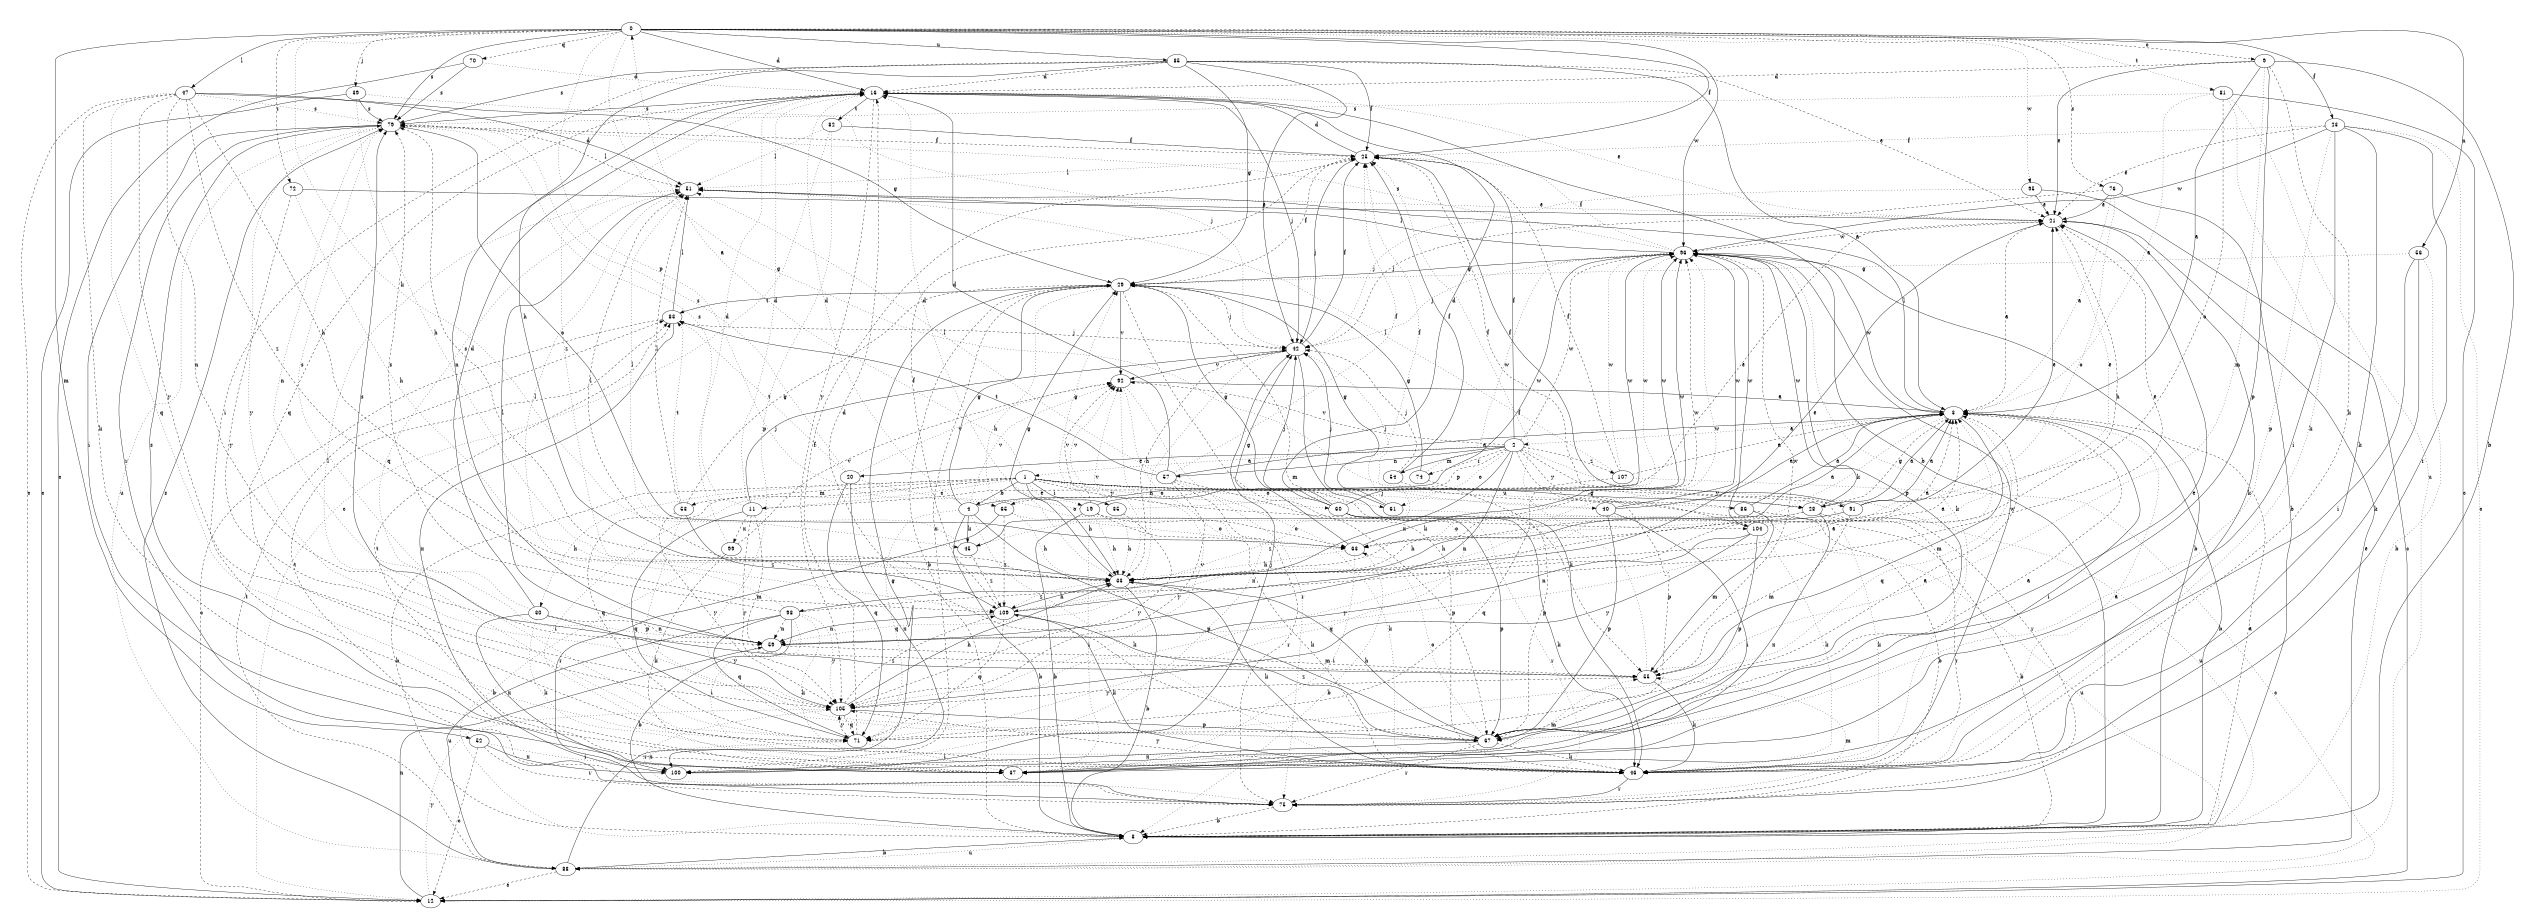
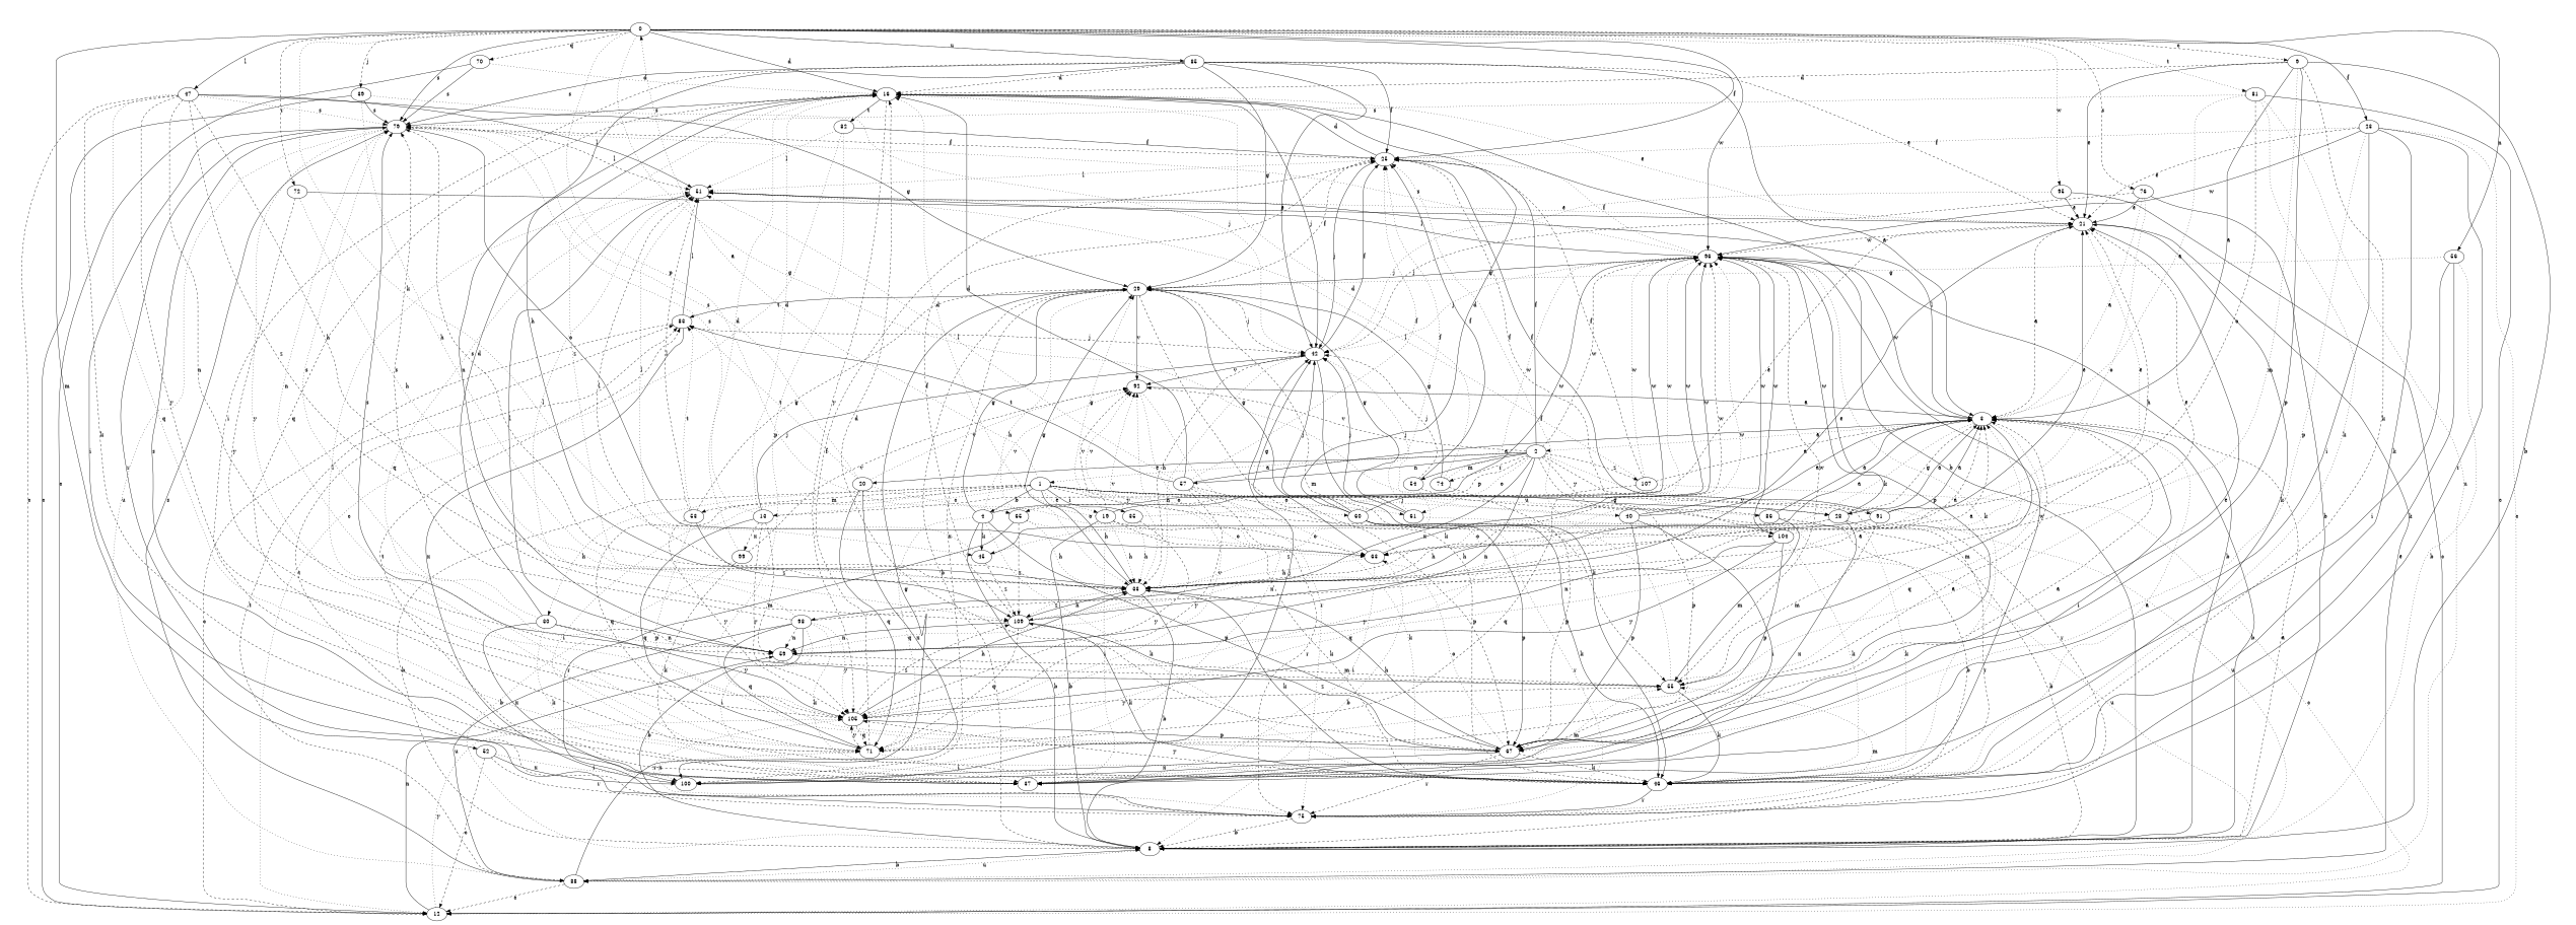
  strict digraph {
    edge [style=solid]
    0
    9
    16
    23
    25
    28
    39
    45
    47
    52
    56
    65
    70
    72
    76
    79
    81
    85
    95
    96
    8
    67
    3
    55
    46
    21
    71
    59
    42
    105
    82
    109
    37
    75
    12
    51
    33
    63
    100
    29
    88
    1
    4
-   11
+   11 [label=13]
    19
    30
    35
    40
    53
    60
    61
    86
    91
    104
    92
    99
    83
    2
    20
    54
    57
    74
    98
    107
    0 -> 9 [label=c style=dashed]
    0 -> 16 [label=d]
    0 -> 23 [label=f]
    0 -> 25 [label=f]
    0 -> 28 [label=g style=dotted]
    0 -> 39 [label=j style=dashed]
    0 -> 45 [label=k style=dotted]
    0 -> 47 [label=l]
    0 -> 52 [label=m]
    0 -> 56 [label=n]
    0 -> 65 [label=p style=dotted]
    0 -> 70 [label=q style=dashed]
    0 -> 72 [label=r style=dashed]
    0 -> 76 [label=s style=dashed]
    0 -> 79 [label=s]
    0 -> 81 [label=t style=dotted]
    0 -> 85 [label=u]
    0 -> 95 [label=w style=dotted]
    0 -> 96 [label=w]
    9 -> 16 [label=d style=dashed]
    9 -> 8 [label=b]
    9 -> 67 [label=p]
    9 -> 3 [label=a]
    9 -> 55 [label=m style=dotted]
    9 -> 46 [label=k style=dashed]
    9 -> 21 [label=e]
    16 -> 79 [label=s]
    16 -> 8 [label=b]
    16 -> 21 [label=e style=dotted]
    16 -> 71 [label=q style=dashed]
    16 -> 59 [label=n]
    16 -> 42 [label=j]
    16 -> 105 [label=y style=dashed]
    16 -> 82 [label=t]
    16 -> 109 [label=z style=dotted]
    23 -> 25 [label=f style=dotted]
    23 -> 96 [label=w]
    23 -> 67 [label=p style=dotted]
    23 -> 46 [label=k]
    23 -> 21 [label=e style=dashed]
    23 -> 37 [label=i]
    23 -> 75 [label=r]
    23 -> 12 [label=c style=dotted]
    25 -> 16 [label=d]
    25 -> 42 [label=j]
    25 -> 51 [label=l style=dotted]
    28 -> 96 [label=w]
    28 -> 3 [label=a]
    28 -> 46 [label=k style=dotted]
    28 -> 75 [label=r style=dashed]
    28 -> 33 [label=h style=dashed]
    28 -> 63 [label=o style=dotted]
    28 -> 100 [label=x]
    39 -> 79 [label=s]
    39 -> 42 [label=j style=dotted]
    39 -> 12 [label=c]
    39 -> 33 [label=h style=dotted]
    45 -> 3 [label=a]
    45 -> 109 [label=z style=dashed]
    45 -> 51 [label=l style=dotted]
    47 -> 79 [label=s style=dotted]
    47 -> 46 [label=k style=dashed]
    47 -> 71 [label=q style=dotted]
    47 -> 59 [label=n style=dashed]
    47 -> 105 [label=y style=dashed]
    47 -> 109 [label=z style=dashed]
    47 -> 12 [label=c style=dashed]
-   47 -> 51 [label=d]
+   47 -> 51 [label=l]
    47 -> 33 [label=h style=dashed]
    47 -> 29 [label=g]
    52 -> 37 [label=i style=dotted]
    52 -> 75 [label=r style=dashed]
    52 -> 12 [label=c style=dashed]
    52 -> 100 [label=x]
    56 -> 8 [label=b style=dotted]
    56 -> 46 [label=k]
    56 -> 37 [label=i]
    56 -> 29 [label=g style=dotted]
    65 -> 109 [label=z style=dashed]
    65 -> 75 [label=r]
    65 -> 33 [label=h style=dotted]
    65 -> 63 [label=o style=dotted]
    70 -> 16 [label=d style=dotted]
    70 -> 79 [label=s]
    70 -> 12 [label=c]
    72 -> 21 [label=e]
    72 -> 105 [label=y style=dashed]
    72 -> 33 [label=h style=dotted]
    76 -> 8 [label=b]
    76 -> 3 [label=a style=dotted]
    76 -> 21 [label=e]
    76 -> 42 [label=j style=dashed]
    76 -> 63 [label=o style=dotted]
    79 -> 25 [label=f style=dashed]
    79 -> 59 [label=n style=dotted]
    79 -> 105 [label=y style=dotted]
    79 -> 37 [label=i]
    79 -> 75 [label=r]
    79 -> 51 [label=l style=dashed]
    79 -> 63 [label=o]
    79 -> 88 [label=u style=dotted]
    81 -> 79 [label=s style=dotted]
    81 -> 3 [label=a style=dotted]
    81 -> 46 [label=k style=dotted]
    81 -> 12 [label=c]
    81 -> 63 [label=o style=dashed]
    81 -> 88 [label=u style=dotted]
    85 -> 16 [label=d style=dashed]
    85 -> 25 [label=f]
    85 -> 79 [label=s]
    85 -> 3 [label=a]
    85 -> 21 [label=e style=dashed]
    85 -> 42 [label=j]
    85 -> 37 [label=i style=dashed]
    85 -> 33 [label=h]
    85 -> 29 [label=g]
    95 -> 21 [label=e]
    95 -> 42 [label=j style=dotted]
    95 -> 12 [label=c]
    96 -> 25 [label=f style=dotted]
    96 -> 79 [label=s style=dotted]
    96 -> 8 [label=b]
    96 -> 67 [label=p]
    96 -> 46 [label=k style=dotted]
    96 -> 42 [label=j style=dotted]
    96 -> 51 [label=l]
    96 -> 29 [label=g]
    8 -> 3 [label=a style=dashed]
    8 -> 88 [label=u style=dotted]
    67 -> 16 [label=d style=dashed]
    67 -> 3 [label=a style=dashed]
    67 -> 46 [label=k style=dashed]
    67 -> 109 [label=z]
    67 -> 75 [label=r style=dashed]
    67 -> 33 [label=h]
    67 -> 63 [label=o style=dotted]
    67 -> 100 [label=x]
    3 -> 28 [label=g style=dashed]
    3 -> 45 [label=k style=dotted]
    3 -> 96 [label=w]
    3 -> 8 [label=b]
    3 -> 55 [label=m]
    3 -> 71 [label=q style=dotted]
    3 -> 37 [label=i]
    3 -> 51 [label=l]
    3 -> 2 [label=a style=dotted]
    55 -> 25 [label=f style=dotted]
    55 -> 79 [label=s]
    55 -> 96 [label=w style=dashed]
    55 -> 46 [label=k]
    55 -> 105 [label=y style=dashed]
    46 -> 96 [label=w]
    46 -> 3 [label=a style=dotted]
    46 -> 105 [label=y style=dashed]
    46 -> 75 [label=r]
    21 -> 96 [label=w style=dashed]
    21 -> 3 [label=a style=dashed]
    21 -> 46 [label=k]
    21 -> 33 [label=h style=dashed]
    71 -> 25 [label=f style=dashed]
    71 -> 3 [label=a style=dashed]
    71 -> 105 [label=y style=dashed]
    71 -> 37 [label=i style=dotted]
    71 -> 51 [label=l style=dotted]
    71 -> 100 [label=x style=dotted]
    71 -> 92 [label=v style=dotted]
    59 -> 3 [label=a style=dotted]
    59 -> 55 [label=m style=dashed]
    59 -> 51 [label=l]
    42 -> 25 [label=f]
    42 -> 46 [label=k]
    42 -> 59 [label=n style=dotted]
    42 -> 33 [label=h style=dashed]
    42 -> 92 [label=v]
    105 -> 67 [label=p]
    105 -> 71 [label=q style=dashed]
    105 -> 109 [label=z style=dashed]
    105 -> 75 [label=r style=dotted]
    105 -> 33 [label=h]
    82 -> 25 [label=f]
    82 -> 67 [label=p style=dotted]
    82 -> 12 [label=c style=dotted]
    82 -> 51 [label=l style=dotted]
    109 -> 25 [label=f style=dashed]
    109 -> 96 [label=w style=dotted]
    109 -> 46 [label=k]
    109 -> 21 [label=e]
    109 -> 71 [label=q style=dashed]
    109 -> 59 [label=n]
    109 -> 33 [label=h]
    37 -> 79 [label=s]
    37 -> 55 [label=m style=dotted]
    37 -> 21 [label=e]
    37 -> 83 [label=t style=dashed]
    75 -> 8 [label=b style=dashed]
    75 -> 55 [label=m style=dotted]
    75 -> 83 [label=t style=dashed]
    12 -> 59 [label=n]
    12 -> 105 [label=y style=dotted]
    51 -> 21 [label=e style=dotted]
    51 -> 71 [label=q style=dotted]
    33 -> 79 [label=s style=dashed]
    33 -> 96 [label=w style=dashed]
    33 -> 8 [label=b]
    33 -> 3 [label=a style=dashed]
    33 -> 46 [label=k]
    33 -> 21 [label=e style=dashed]
    33 -> 109 [label=z style=dotted]
    33 -> 51 [label=l style=dashed]
    33 -> 29 [label=g]
    33 -> 92 [label=v style=dotted]
    63 -> 96 [label=w]
    63 -> 8 [label=b style=dotted]
    63 -> 42 [label=g]
    63 -> 37 [label=i style=dotted]
    63 -> 33 [label=h style=dotted]
    100 -> 42 [label=j]
    29 -> 25 [label=f style=dashed]
    29 -> 8 [label=b style=dashed]
    29 -> 55 [label=m style=dashed]
    29 -> 46 [label=k style=dashed]
    29 -> 42 [label=j style=dashed]
    29 -> 33 [label=h style=dotted]
    29 -> 100 [label=x style=dashed]
    29 -> 92 [label=v]
    29 -> 83 [label=t]
    88 -> 79 [label=s]
    88 -> 8 [label=b]
    88 -> 21 [label=e]
    88 -> 12 [label=c style=dashed]
    88 -> 29 [label=g]
    88 -> 83 [label=t style=dashed]
    1 -> 0 [label=a style=dotted]
    1 -> 28 [label=g]
    1 -> 8 [label=b style=dashed]
    1 -> 71 [label=q style=dashed]
    1 -> 37 [label=i style=dotted]
    1 -> 33 [label=h]
    1 -> 4 [label=b]
    1 -> 11 [label=c style=dotted]
    1 -> 19 [label=e style=dotted]
    1 -> 30 [label=h style=dotted]
    1 -> 35 [label=i]
    1 -> 40 [label=j style=dotted]
    1 -> 53 [label=m style=dashed]
    1 -> 60 [label=o style=dotted]
    1 -> 61 [label=o style=dotted]
    1 -> 86 [label=u style=dotted]
    1 -> 91 [label=v style=dashed]
    1 -> 104 [label=y style=dashed]
    4 -> 45 [label=k]
    4 -> 96 [label=w]
    4 -> 8 [label=b]
    4 -> 67 [label=p]
    4 -> 46 [label=k style=dotted]
    4 -> 71 [label=q style=dotted]
    4 -> 29 [label=g]
    4 -> 92 [label=v style=dotted]
    11 -> 16 [label=d style=dotted]
    11 -> 79 [label=s style=dotted]
    11 -> 55 [label=m style=dashed]
    11 -> 21 [label=e style=dashed]
    11 -> 71 [label=q]
    11 -> 42 [label=j]
    11 -> 105 [label=y style=dashed]
    11 -> 99 [label=x style=dashed]
    19 -> 16 [label=d style=dotted]
    19 -> 96 [label=w]
    19 -> 8 [label=b]
    19 -> 46 [label=k style=dashed]
    19 -> 37 [label=i style=dotted]
    19 -> 33 [label=h style=dotted]
    19 -> 63 [label=o style=dashed]
    19 -> 29 [label=g style=dotted]
    19 -> 92 [label=v style=dashed]
    30 -> 16 [label=d]
    30 -> 79 [label=s style=dotted]
    30 -> 46 [label=k style=dotted]
    30 -> 59 [label=n style=dashed]
    30 -> 105 [label=y]
    30 -> 100 [label=x]
    35 -> 96 [label=w style=dotted]
    35 -> 105 [label=y style=dashed]
    35 -> 33 [label=h style=dotted]
    35 -> 92 [label=v style=dotted]
    40 -> 96 [label=w]
    40 -> 67 [label=p]
    40 -> 3 [label=a]
    40 -> 42 [label=j style=dotted]
    40 -> 105 [label=y style=dotted]
    40 -> 37 [label=i]
    53 -> 67 [label=p style=dotted]
    53 -> 105 [label=y style=dashed]
    53 -> 109 [label=z]
    53 -> 51 [label=l style=dashed]
    53 -> 29 [label=g style=dashed]
    53 -> 83 [label=t style=dotted]
    60 -> 16 [label=d]
    60 -> 96 [label=w]
    60 -> 67 [label=p]
    60 -> 46 [label=k]
    60 -> 71 [label=q style=dotted]
    60 -> 42 [label=j]
    60 -> 75 [label=r style=dotted]
    60 -> 29 [label=g]
    61 -> 25 [label=f style=dotted]
    61 -> 42 [label=j]
    61 -> 29 [label=g]
    61 -> 88 [label=u style=dotted]
    86 -> 25 [label=f style=dashed]
    86 -> 8 [label=b style=dashed]
    86 -> 3 [label=a]
    86 -> 55 [label=m]
    91 -> 25 [label=f]
    91 -> 3 [label=a]
    91 -> 55 [label=m style=dashed]
    91 -> 21 [label=e]
    91 -> 33 [label=h]
    104 -> 96 [label=w]
    104 -> 67 [label=p]
    104 -> 46 [label=k style=dotted]
    104 -> 21 [label=e style=dotted]
    104 -> 59 [label=n]
    104 -> 105 [label=y]
    92 -> 3 [label=a]
    92 -> 75 [label=r style=dotted]
    92 -> 100 [label=x style=dotted]
    99 -> 16 [label=d style=dotted]
    99 -> 8 [label=b style=dotted]
    99 -> 46 [label=k style=dashed]
    99 -> 92 [label=v style=dashed]
    83 -> 42 [label=j style=dashed]
    83 -> 12 [label=c style=dashed]
    83 -> 51 [label=l]
    83 -> 100 [label=x]
    2 -> 25 [label=f]
    2 -> 65 [label=p style=dashed]
    2 -> 96 [label=w style=dashed]
    2 -> 67 [label=p style=dashed]
    2 -> 59 [label=n]
    2 -> 75 [label=r style=dashed]
    2 -> 88 [label=u style=dotted]
    2 -> 1 [label=a style=dotted]
    2 -> 61 [label=o style=dotted]
    2 -> 104 [label=y style=dashed]
    2 -> 92 [label=v style=dashed]
    2 -> 20 [label=e]
    2 -> 54 [label=m]
    2 -> 57 [label=n]
    2 -> 74 [label=r style=dashed]
    2 -> 98 [label=x]
    2 -> 107 [label=z style=dashed]
    20 -> 79 [label=s style=dotted]
    20 -> 71 [label=q]
    20 -> 63 [label=o style=dotted]
    20 -> 100 [label=x]
    20 -> 92 [label=v style=dotted]
    20 -> 83 [label=t style=dotted]
    54 -> 25 [label=f]
    54 -> 8 [label=b style=dashed]
    54 -> 42 [label=j style=dashed]
    54 -> 109 [label=z style=dotted]
    57 -> 16 [label=d]
    57 -> 25 [label=f style=dotted]
    57 -> 67 [label=p style=dashed]
    57 -> 3 [label=a]
    57 -> 46 [label=k style=dotted]
    57 -> 105 [label=y style=dashed]
    57 -> 75 [label=r style=dashed]
    57 -> 51 [label=l style=dotted]
    57 -> 83 [label=t]
-   4 -> 16 [label=d style=dotted]
+   74 -> 16 [label=d style=dotted]
    74 -> 96 [label=w style=dotted]
    74 -> 67 [label=p style=dashed]
    74 -> 29 [label=g]
    98 -> 79 [label=s style=dashed]
    98 -> 8 [label=b]
    98 -> 3 [label=a style=dashed]
    98 -> 46 [label=k style=dotted]
    98 -> 71 [label=q]
    98 -> 59 [label=n style=dashed]
    98 -> 105 [label=y style=dotted]
    98 -> 37 [label=i style=dotted]
    98 -> 51 [label=l style=dotted]
    98 -> 88 [label=u]
    107 -> 25 [label=f style=dashed]
    107 -> 96 [label=w style=dotted]
    107 -> 3 [label=a style=dashed]
    107 -> 71 [label=q style=dashed]
    107 -> 12 [label=c style=dotted]
    107 -> 51 [label=l style=dotted]
  }
